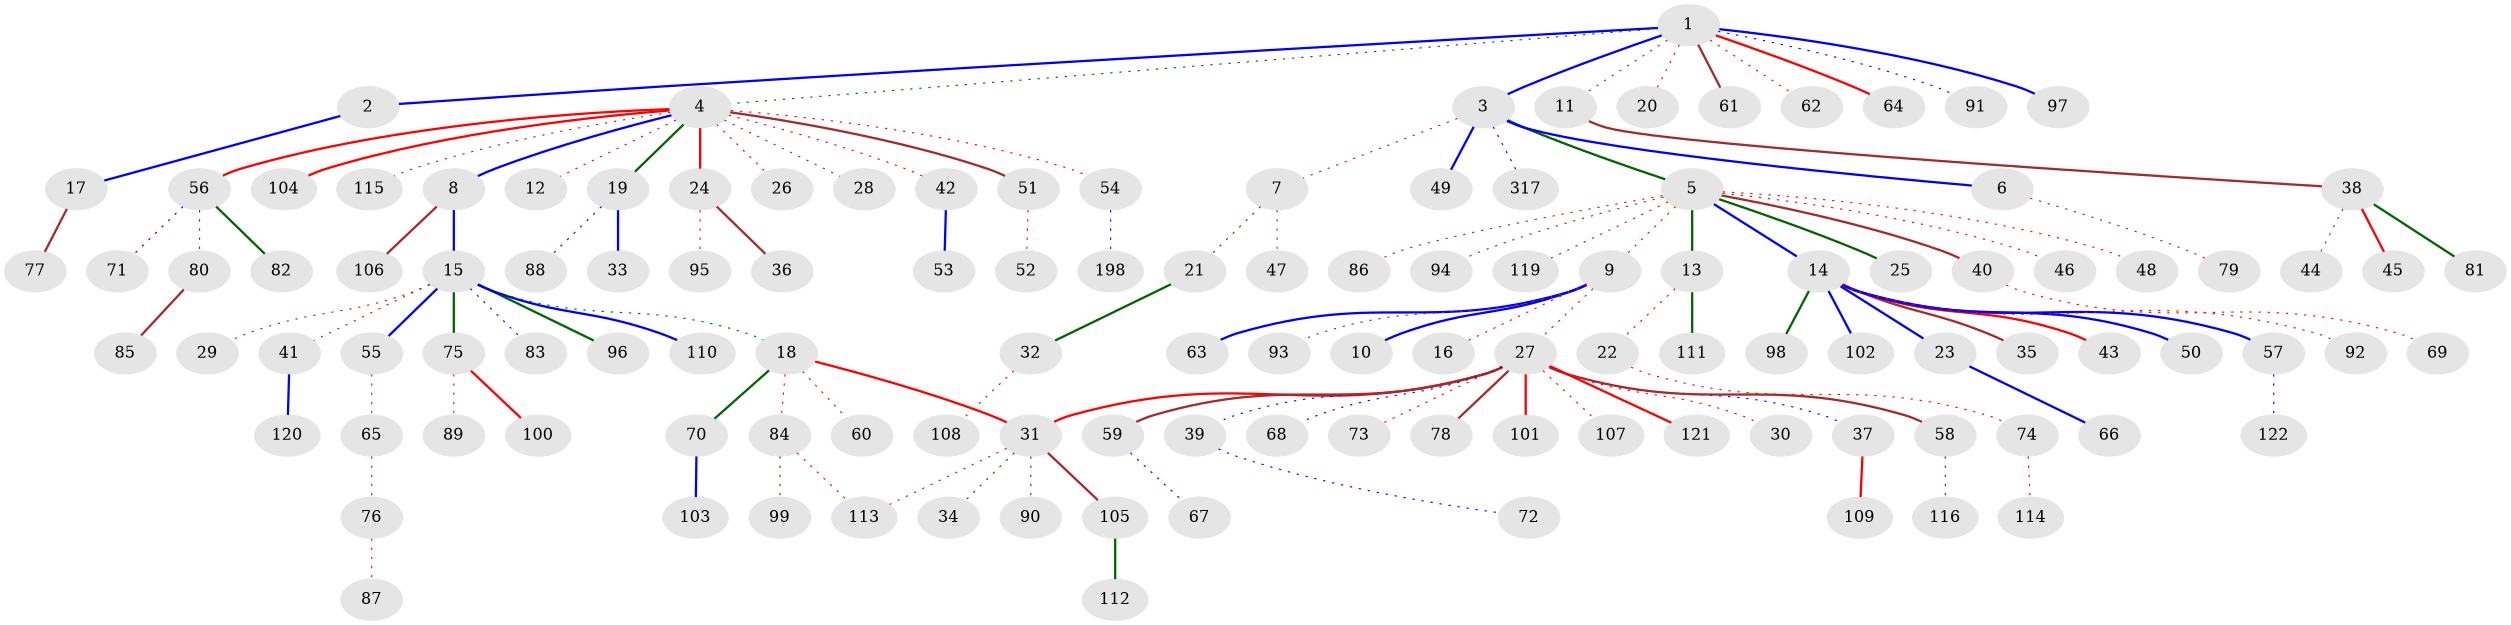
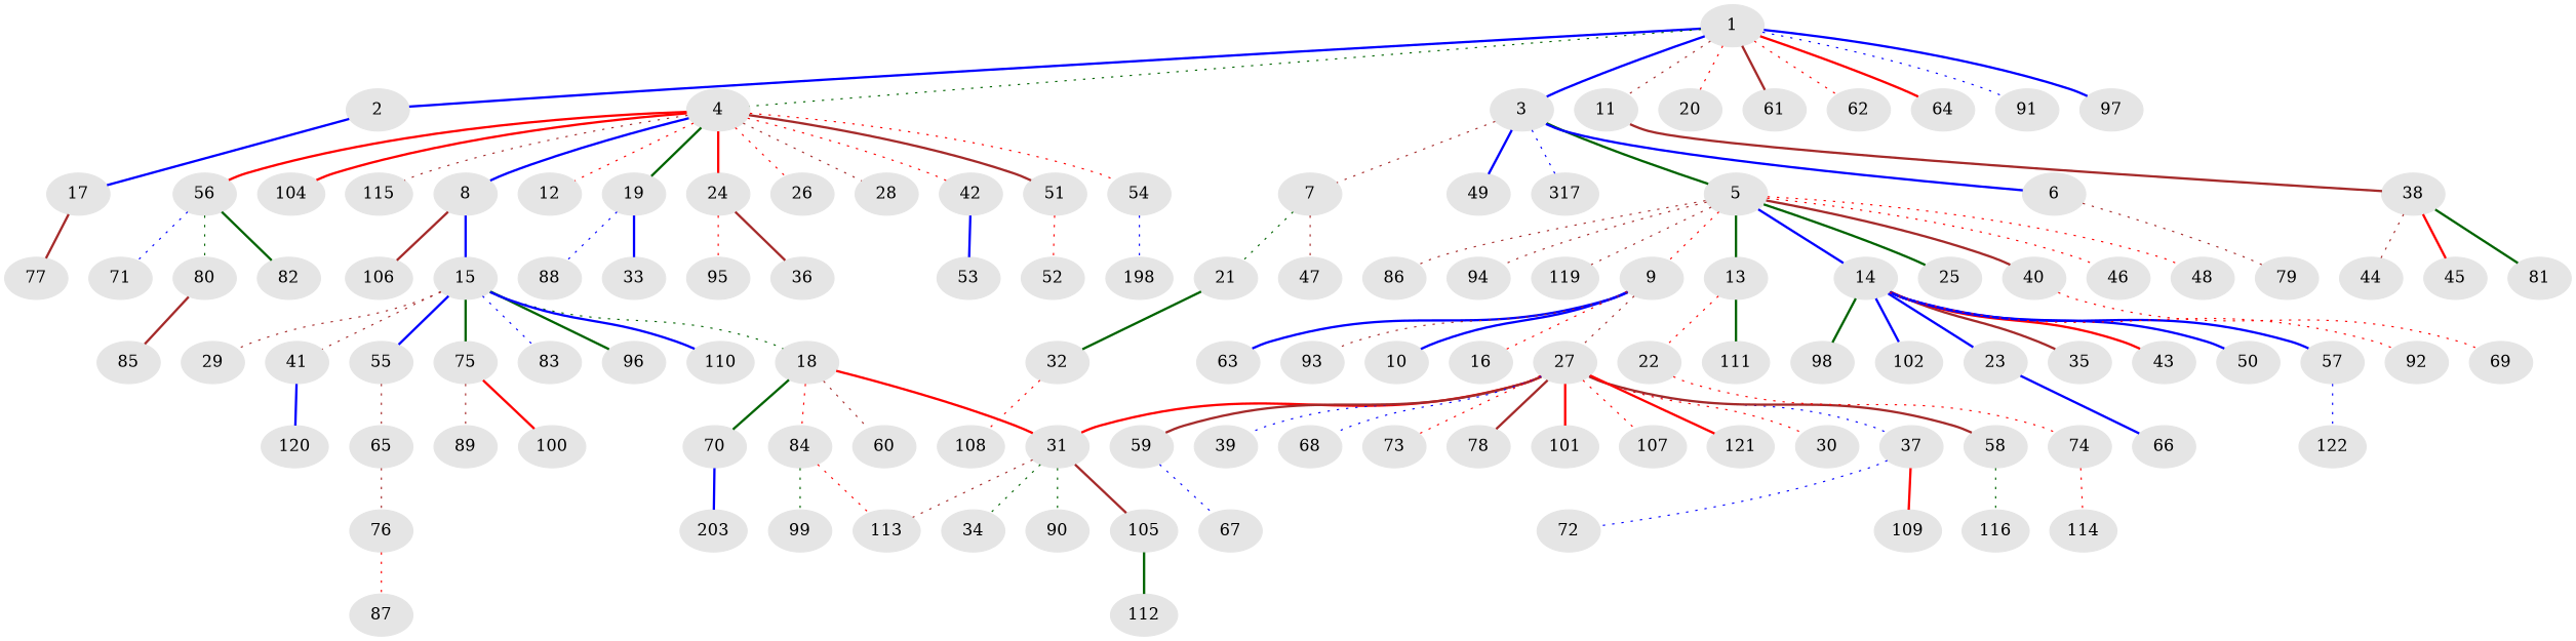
  graph {
    node [color=gray90 style=filled]
    edge [color=red style=dotted]
    1
    2
    3
    4
    11
    20
    61
    62
    64
    91
    97
    17
    5
    6
    7
    49
    n17 [label=317]
    8
    12
    19
    24
    26
    28
    42
    51
    54
    56
    104
    115
    38
    77
    9
    13
    14
    25
    40
    46
    48
    86
    94
    119
    79
    21
    47
    15
    106
    33
    88
    36
    95
    53
    52
    n53 [label=198]
    71
    80
    82
    10
    16
    27
    63
    93
    22
    111
    23
    35
    43
    50
    57
    92
    98
    102
    69
    32
    18
    29
    41
    55
    75
    83
    96
    110
    31
    30
    37
    39
    58
    59
    68
    73
    78
    101
    107
    121
    44
    45
    81
    74
    66
    122
    60
    70
    84
    120
    65
    89
    100
    34
    90
    105
    113
-   103
+   103 [label=203]
    99
    108
    114
    72
    109
    116
    67
    112
    76
    85
    87
    1 -- 2 [color=blue style=bold]
    1 -- 3 [color=blue style=bold]
    1 -- 4 [color=darkgreen]
    1 -- 11 [color=brown]
    1 -- 20
    1 -- 61 [color=brown style=bold]
    1 -- 62
    1 -- 64 [style=bold]
    1 -- 91 [color=blue]
    1 -- 97 [color=blue style=bold]
    2 -- 17 [color=blue style=bold]
    3 -- 5 [color=darkgreen style=bold]
    3 -- 6 [color=blue style=bold]
    3 -- 7 [color=brown]
    3 -- 49 [color=blue style=bold]
    3 -- n17 [color=blue]
    4 -- 8 [color=blue style=bold]
    4 -- 12
    4 -- 19 [color=darkgreen style=bold]
    4 -- 24 [style=bold]
    4 -- 26
    4 -- 28 [color=brown]
    4 -- 42
    4 -- 51 [color=brown style=bold]
    4 -- 54
    4 -- 56 [style=bold]
    4 -- 104 [style=bold]
    4 -- 115 [color=brown]
    11 -- 38 [color=brown style=bold]
    17 -- 77 [color=brown style=bold]
    5 -- 9
    5 -- 13 [color=darkgreen style=bold]
    5 -- 14 [color=blue style=bold]
    5 -- 25 [color=darkgreen style=bold]
    5 -- 40 [color=brown style=bold]
    5 -- 46
    5 -- 48
    5 -- 86 [color=brown]
    5 -- 94 [color=brown]
    5 -- 119 [color=brown]
    6 -- 79 [color=brown]
    7 -- 21 [color=darkgreen]
    7 -- 47 [color=brown]
    8 -- 15 [color=blue style=bold]
    8 -- 106 [color=brown style=bold]
    19 -- 33 [color=blue style=bold]
    19 -- 88 [color=blue]
    24 -- 36 [color=brown style=bold]
    24 -- 95
    42 -- 53 [color=blue style=bold]
    51 -- 52
    54 -- n53 [color=blue]
    56 -- 71 [color=blue]
    56 -- 80 [color=darkgreen]
    56 -- 82 [color=darkgreen style=bold]
    38 -- 44 [color=brown]
    38 -- 45 [style=bold]
    38 -- 81 [color=darkgreen style=bold]
    9 -- 10 [color=blue style=bold]
    9 -- 16
    9 -- 27 [color=brown]
    9 -- 63 [color=blue style=bold]
    9 -- 93 [color=brown]
    13 -- 22
    13 -- 111 [color=darkgreen style=bold]
    14 -- 23 [color=blue style=bold]
    14 -- 35 [color=brown style=bold]
    14 -- 43 [style=bold]
    14 -- 50 [color=blue style=bold]
    14 -- 57 [color=blue style=bold]
    14 -- 92
    14 -- 98 [color=darkgreen style=bold]
    14 -- 102 [color=blue style=bold]
    40 -- 69
    21 -- 32 [color=darkgreen style=bold]
    15 -- 18 [color=darkgreen]
    15 -- 29 [color=brown]
    15 -- 41 [color=brown]
    15 -- 55 [color=blue style=bold]
    15 -- 75 [color=darkgreen style=bold]
    15 -- 83 [color=blue]
    15 -- 96 [color=darkgreen style=bold]
    15 -- 110 [color=blue style=bold]
    80 -- 85 [color=brown style=bold]
    27 -- 31 [style=bold]
    27 -- 30
    27 -- 37 [color=blue]
    27 -- 39 [color=blue]
    27 -- 58 [color=brown style=bold]
    27 -- 59 [color=brown style=bold]
    27 -- 68 [color=blue]
    27 -- 73
    27 -- 78 [color=brown style=bold]
    27 -- 101 [style=bold]
    27 -- 107
    27 -- 121 [style=bold]
    22 -- 74
    23 -- 66 [color=blue style=bold]
    57 -- 122 [color=blue]
    32 -- 108
    18 -- 31 [style=bold]
    18 -- 60 [color=brown]
    18 -- 70 [color=darkgreen style=bold]
    18 -- 84
    41 -- 120 [color=blue style=bold]
    55 -- 65 [color=brown]
    75 -- 89 [color=brown]
    75 -- 100 [style=bold]
    31 -- 34 [color=darkgreen]
    31 -- 90 [color=darkgreen]
    31 -- 105 [color=brown style=bold]
    31 -- 113 [color=brown]
-   39 -- 72 [color=blue]
+   37 -- 72 [color=blue]
    37 -- 109 [style=bold]
    58 -- 116 [color=darkgreen]
    59 -- 67 [color=blue]
    74 -- 114
    70 -- 103 [color=blue style=bold]
    84 -- 113
    84 -- 99 [color=darkgreen]
    65 -- 76 [color=brown]
    105 -- 112 [color=darkgreen style=bold]
    76 -- 87
  }
